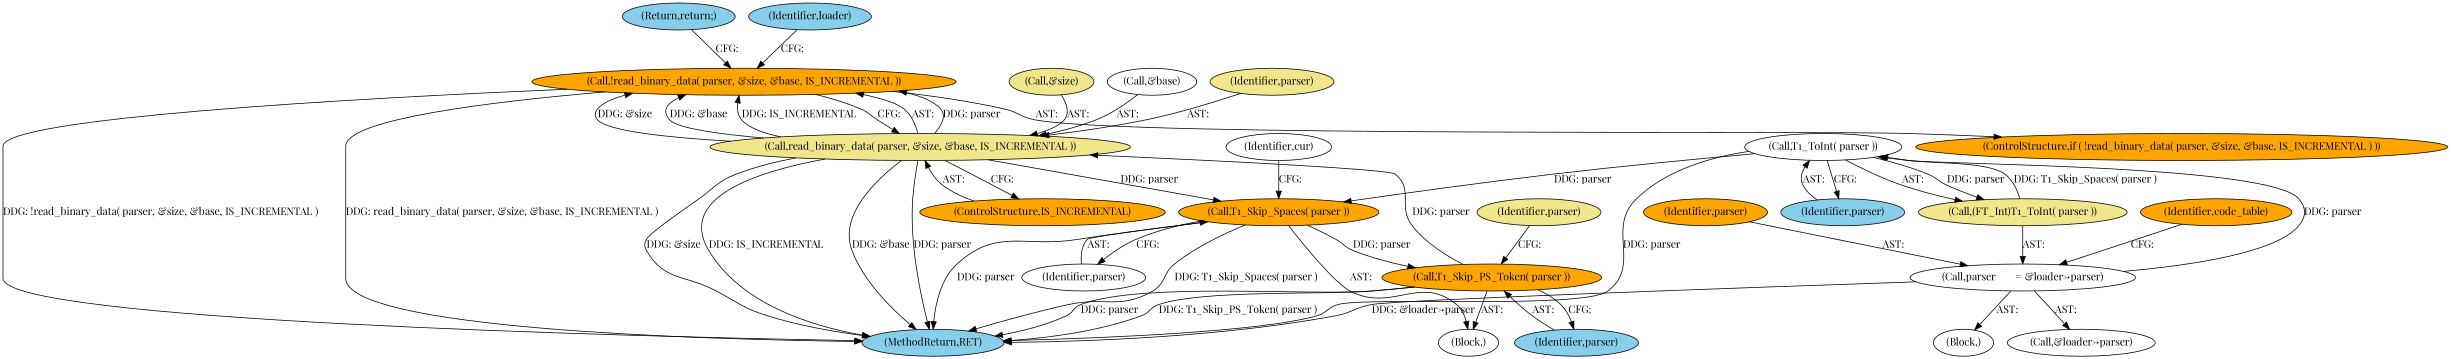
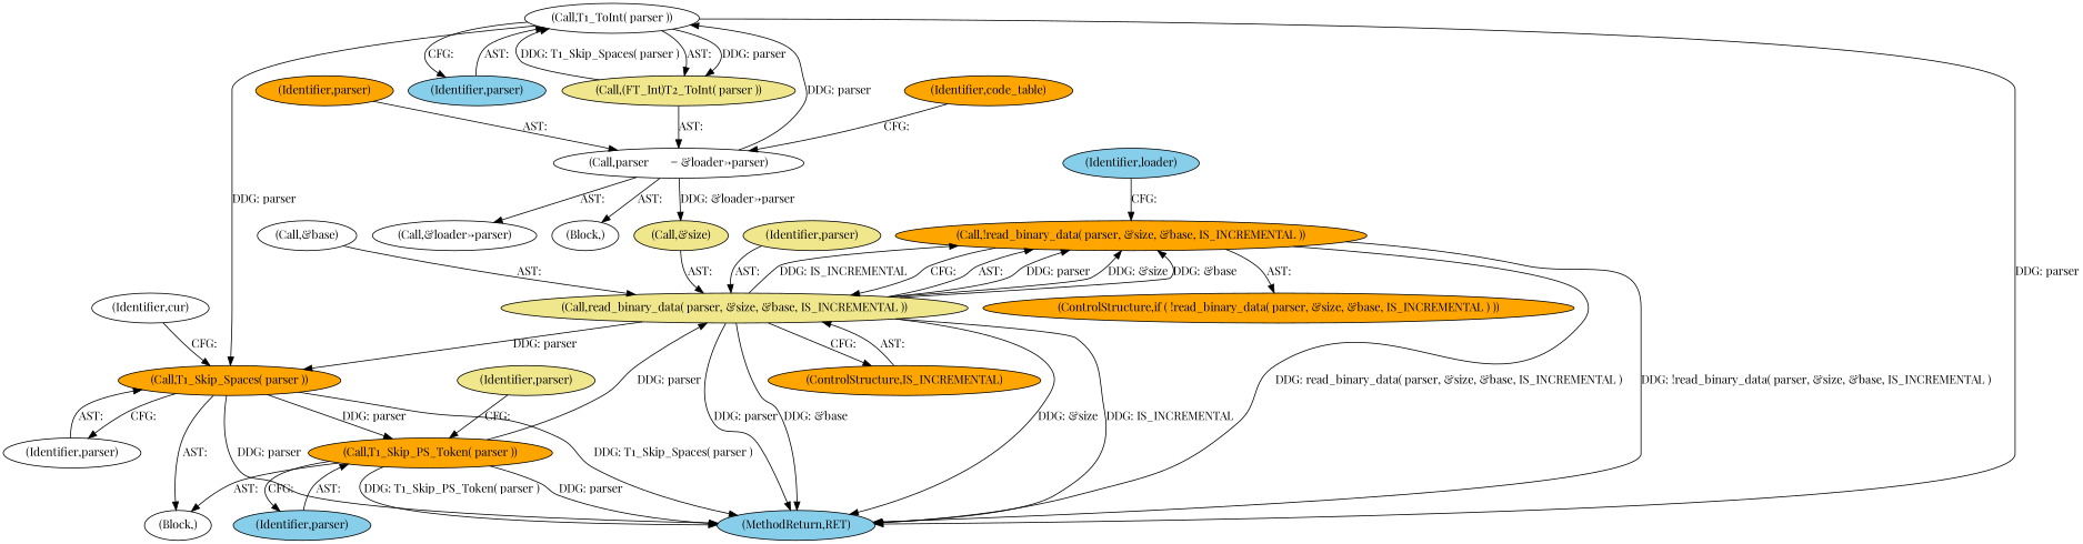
  digraph {
    fontname="Playfair Display"
    node [fillcolor=white fontname="Playfair Display" style=filled]
    edge [fontname="Playfair Display"]
    n1 [fillcolor=orange label="(Call,!read_binary_data( parser, &size, &base, IS_INCREMENTAL ))"]
    n2 [fillcolor=khaki label="(Call,read_binary_data( parser, &size, &base, IS_INCREMENTAL ))"]
    n3 [fillcolor=skyblue label="(MethodReturn,RET)"]
    n4 [fillcolor=orange label="(ControlStructure,if ( !read_binary_data( parser, &size, &base, IS_INCREMENTAL ) ))"]
    n5 [fillcolor=orange label="(Call,T1_Skip_Spaces( parser ))"]
    n6 [fillcolor=orange label="(ControlStructure,IS_INCREMENTAL)"]
    n7 [fillcolor=orange label="(Call,T1_Skip_PS_Token( parser ))"]
    n8 [label="(Block,)"]
    n9 [label="(Identifier,parser)"]
    n10 [fillcolor=skyblue label="(Identifier,parser)"]
    n11 [label="(Call,T1_ToInt( parser ))"]
    n12 [fillcolor=skyblue label="(Identifier,parser)"]
-   n13 [fillcolor=khaki label="(Call,(FT_Int)T1_ToInt( parser ))"]
+   n13 [fillcolor=khaki label="(Call,(FT_Int)T2_ToInt( parser ))"]
    n14 [label="(Call,parser       = &loader->parser)"]
    n15 [label="(Call,&loader->parser)"]
    n16 [label="(Block,)"]
-   n17 [fillcolor=skyblue label="(Return,return;)"]
    n18 [fillcolor=khaki label="(Identifier,parser)"]
    n19 [label="(Identifier,cur)"]
    n20 [fillcolor=orange label="(Identifier,code_table)"]
    n21 [fillcolor=orange label="(Identifier,parser)"]
    n22 [fillcolor=skyblue label="(Identifier,loader)"]
    n23 [fillcolor=khaki label="(Call,&size)"]
    n24 [label="(Call,&base)"]
    n25 [fillcolor=khaki label="(Identifier,parser)"]
    n1 -> n2 [label="CFG: "]
    n1 -> n3 [label="DDG: read_binary_data( parser, &size, &base, IS_INCREMENTAL )"]
    n1 -> n3 [label="DDG: !read_binary_data( parser, &size, &base, IS_INCREMENTAL )"]
    n1 -> n4 [label="AST: "]
    n2 -> n1 [label="AST: "]
    n2 -> n1 [label="DDG: parser"]
    n2 -> n1 [label="DDG: &size"]
    n2 -> n1 [label="DDG: &base"]
    n2 -> n1 [label="DDG: IS_INCREMENTAL"]
    n2 -> n3 [label="DDG: IS_INCREMENTAL"]
    n2 -> n3 [label="DDG: parser"]
    n2 -> n3 [label="DDG: &base"]
    n2 -> n3 [label="DDG: &size"]
    n2 -> n5 [label="DDG: parser"]
    n2 -> n6 [label="CFG: "]
    n5 -> n3 [label="DDG: parser"]
    n5 -> n3 [label="DDG: T1_Skip_Spaces( parser )"]
    n5 -> n7 [label="DDG: parser"]
    n5 -> n8 [label="AST: "]
    n5 -> n9 [label="CFG: "]
    n6 -> n2 [label="AST: "]
    n7 -> n2 [label="DDG: parser"]
    n7 -> n3 [label="DDG: T1_Skip_PS_Token( parser )"]
    n7 -> n3 [label="DDG: parser"]
    n7 -> n8 [label="AST: "]
    n7 -> n10 [label="CFG: "]
    n9 -> n5 [label="AST: "]
    n10 -> n7 [label="AST: "]
    n11 -> n3 [label="DDG: parser"]
    n11 -> n5 [label="DDG: parser"]
    n11 -> n12 [label="CFG: "]
    n11 -> n13 [label="AST: "]
    n11 -> n13 [label="DDG: parser"]
    n12 -> n11 [label="AST: "]
    n13 -> n11 [label="DDG: T1_Skip_Spaces( parser )"]
    n13 -> n14 [label="AST: "]
-   n14 -> n3 [label="DDG: &loader->parser"]
+   n14 -> n23 [label="DDG: &loader->parser"]
    n14 -> n11 [label="DDG: parser"]
    n14 -> n15 [label="AST: "]
    n14 -> n16 [label="AST: "]
-   n17 -> n1 [label="CFG: "]
    n18 -> n7 [label="CFG: "]
    n19 -> n5 [label="CFG: "]
    n20 -> n14 [label="CFG: "]
    n21 -> n14 [label="AST: "]
    n22 -> n1 [label="CFG: "]
    n23 -> n2 [label="AST: "]
    n24 -> n2 [label="AST: "]
    n25 -> n2 [label="AST: "]
  }
